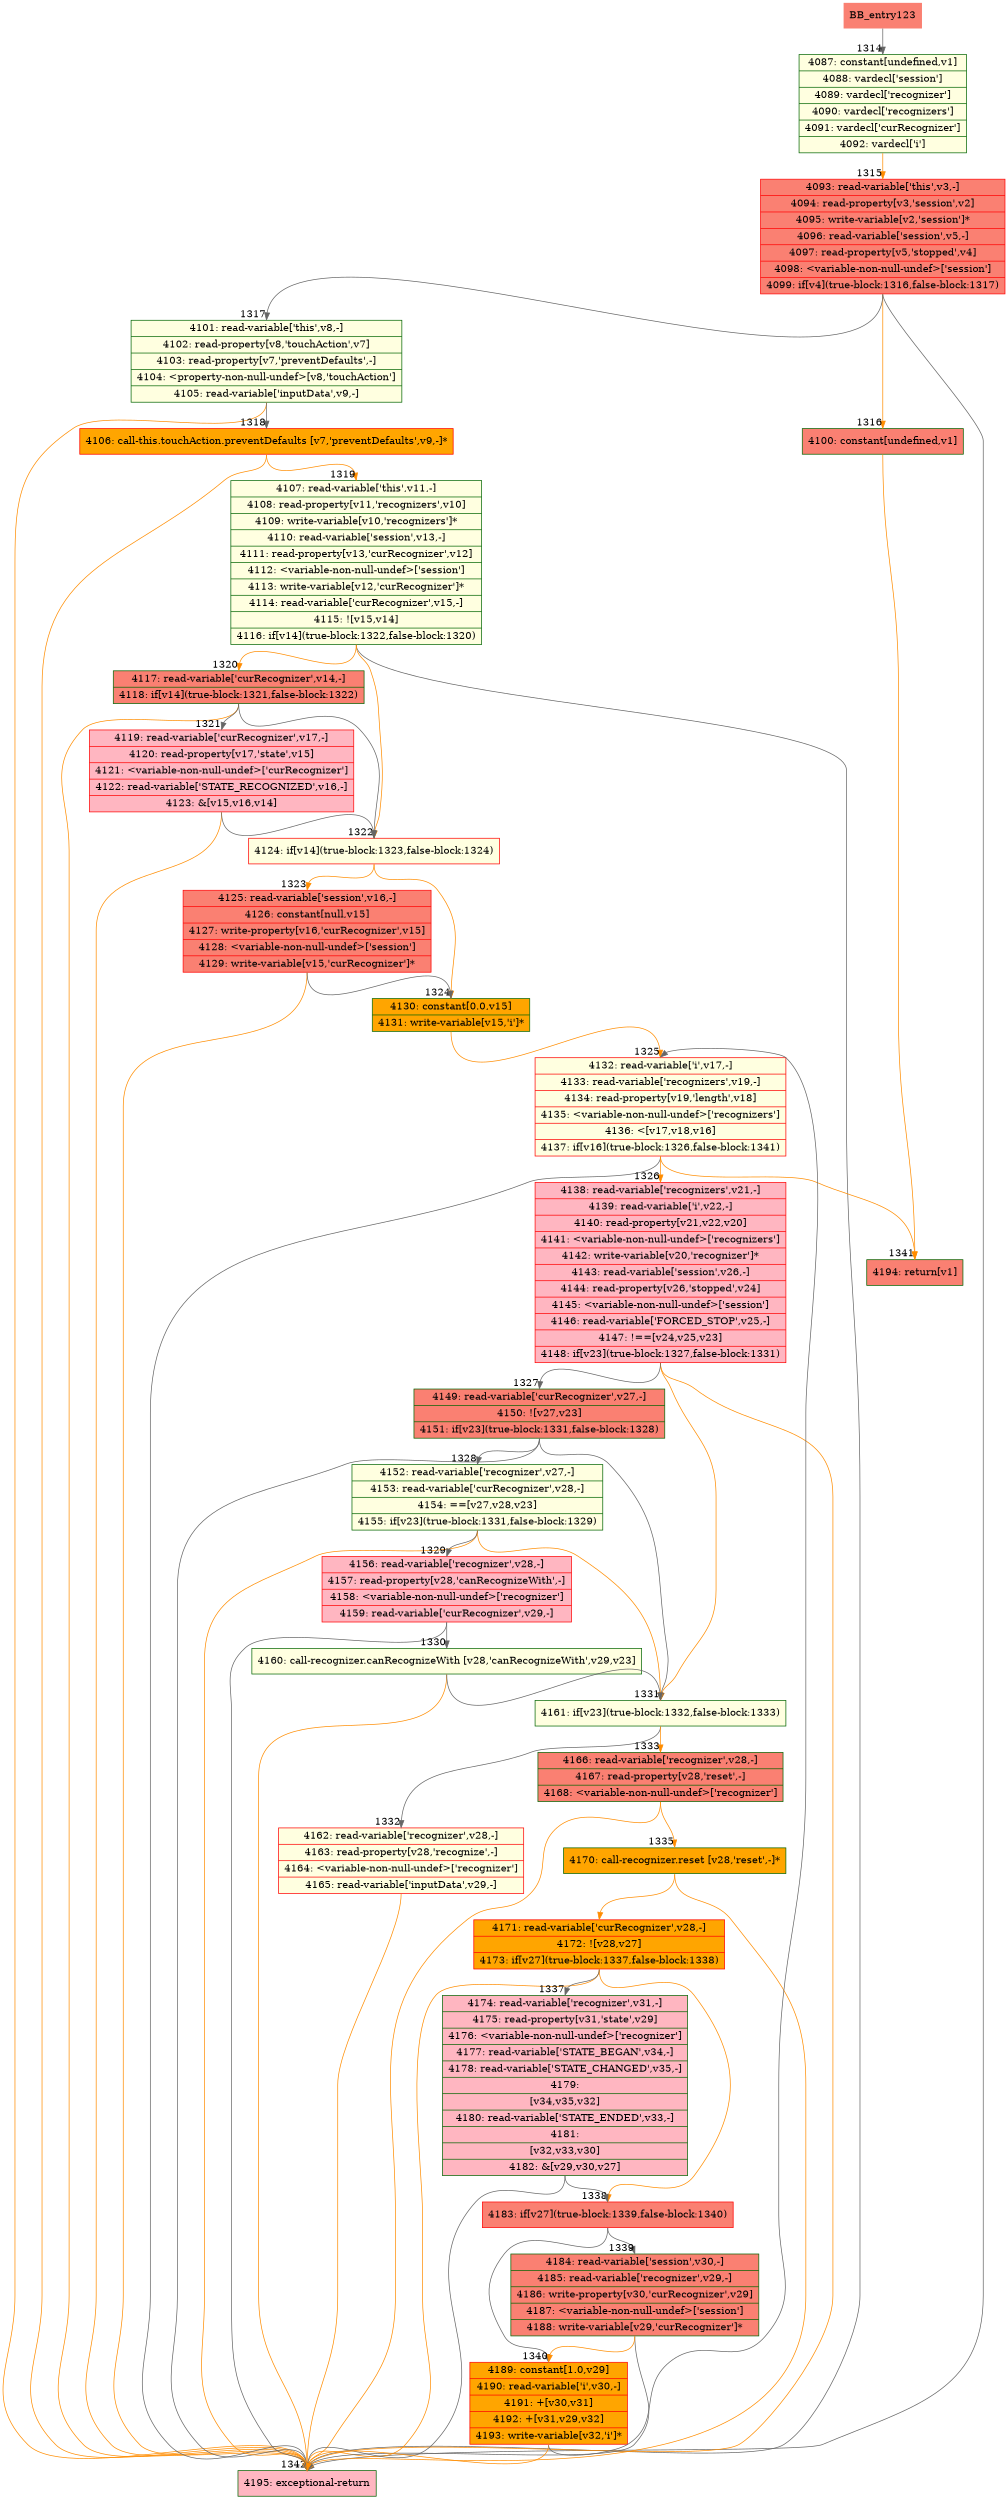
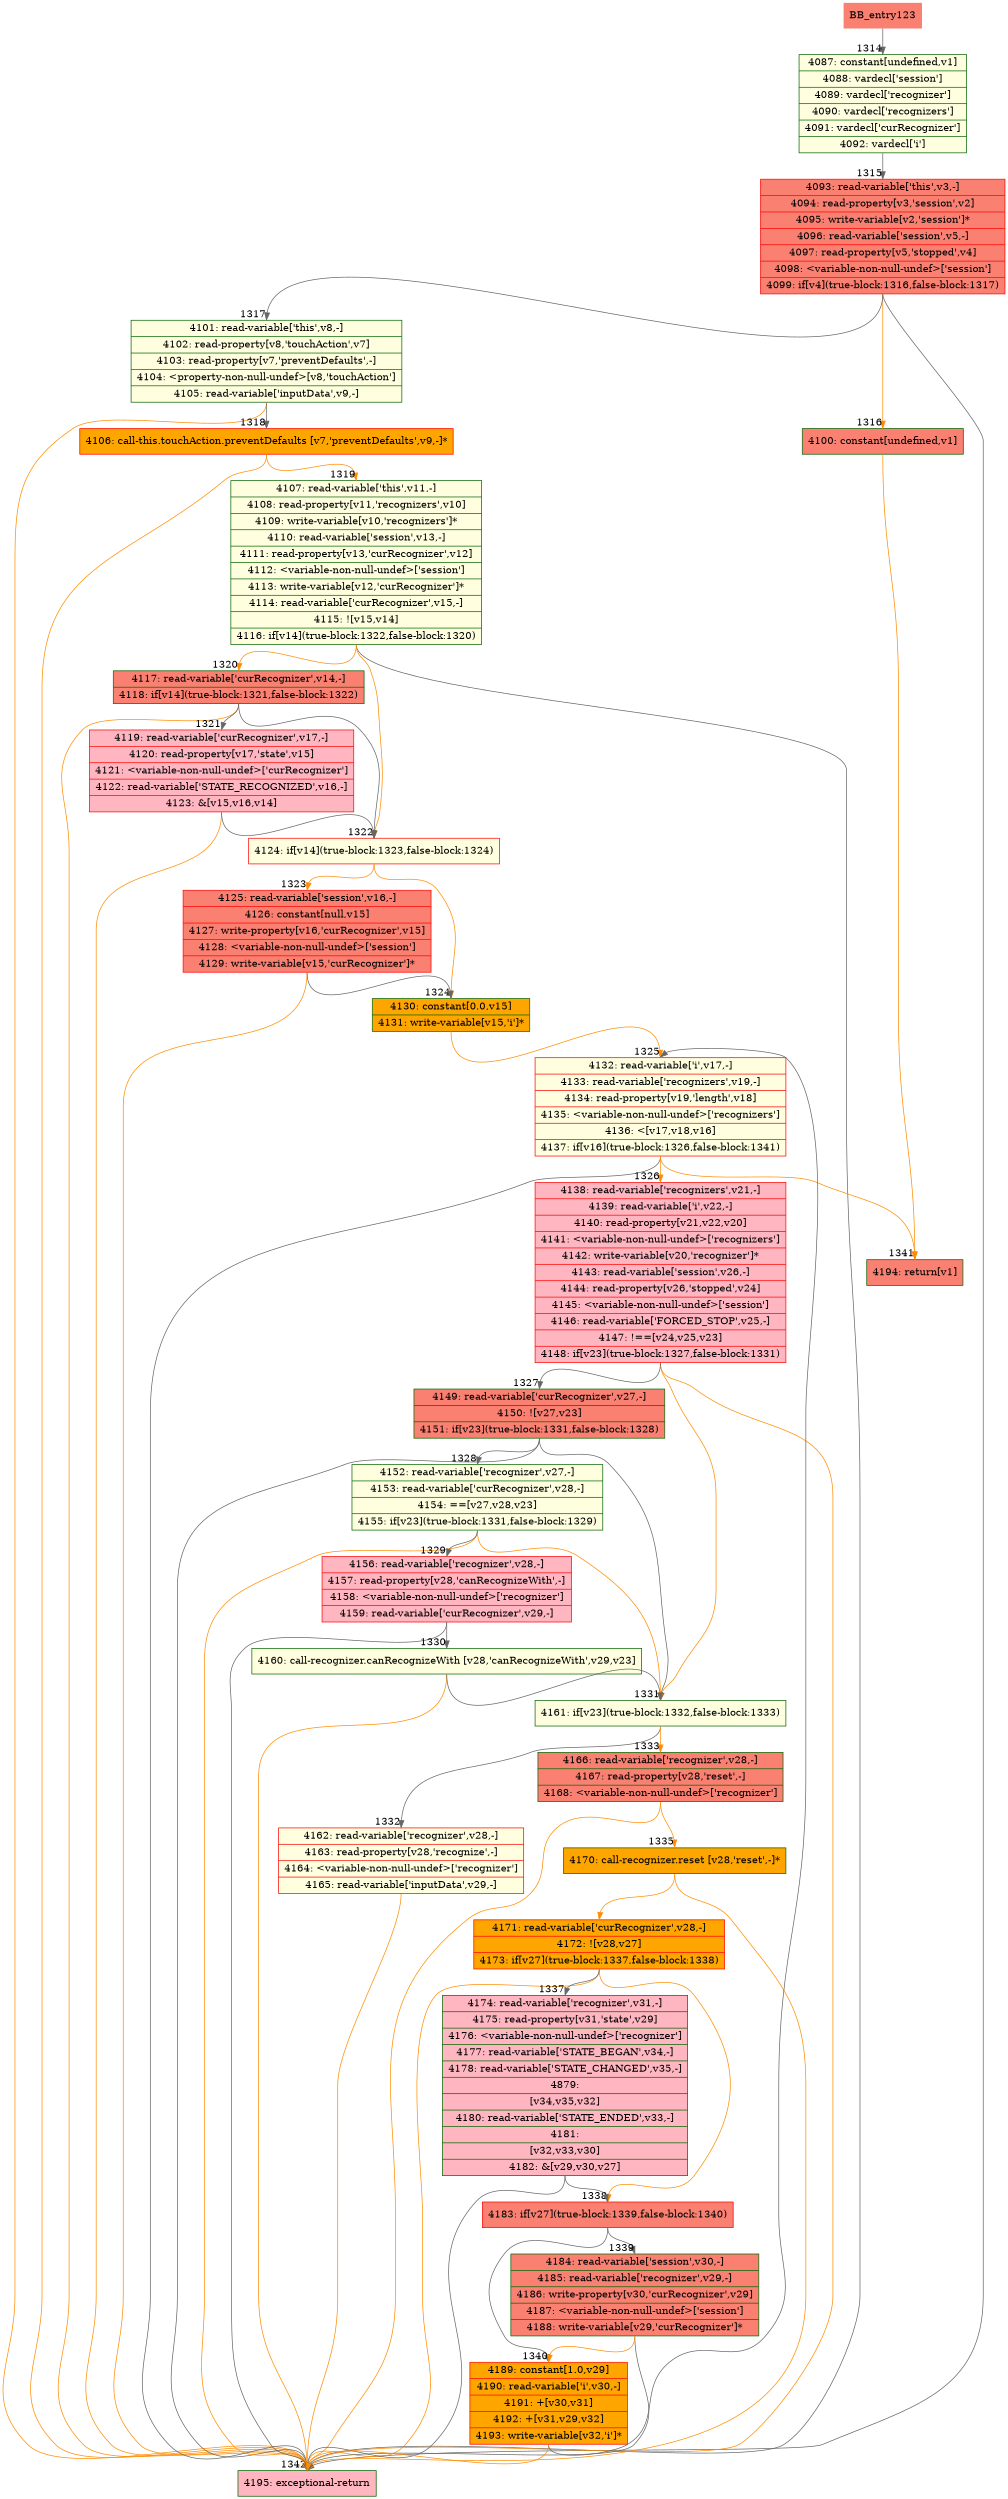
  digraph {
    rankdir=TD
    node [color=darkgreen fillcolor=salmon shape=record style=filled]
    edge [color=darkorange headport=n tailport=s]
    BB_entry123 [shape=none]
    n2 [fillcolor=lightyellow label="{4087: constant[undefined,v1]|4088: vardecl['session']|4089: vardecl['recognizer']|4090: vardecl['recognizers']|4091: vardecl['curRecognizer']|4092: vardecl['i']}"]
    n3 [color=red label="{4093: read-variable['this',v3,-]|4094: read-property[v3,'session',v2]|4095: write-variable[v2,'session']*|4096: read-variable['session',v5,-]|4097: read-property[v5,'stopped',v4]|4098: \<variable-non-null-undef\>['session']|4099: if[v4](true-block:1316,false-block:1317)}"]
    n4 [label="{4100: constant[undefined,v1]}"]
    n5 [fillcolor=lightyellow label="{4101: read-variable['this',v8,-]|4102: read-property[v8,'touchAction',v7]|4103: read-property[v7,'preventDefaults',-]|4104: \<property-non-null-undef\>[v8,'touchAction']|4105: read-variable['inputData',v9,-]}"]
    n6 [fillcolor=lightpink label="{4195: exceptional-return}"]
    n7 [label="{4194: return[v1]}"]
    n8 [color=red fillcolor=orange label="{4106: call-this.touchAction.preventDefaults [v7,'preventDefaults',v9,-]*}"]
    n9 [fillcolor=lightyellow label="{4107: read-variable['this',v11,-]|4108: read-property[v11,'recognizers',v10]|4109: write-variable[v10,'recognizers']*|4110: read-variable['session',v13,-]|4111: read-property[v13,'curRecognizer',v12]|4112: \<variable-non-null-undef\>['session']|4113: write-variable[v12,'curRecognizer']*|4114: read-variable['curRecognizer',v15,-]|4115: ![v15,v14]|4116: if[v14](true-block:1322,false-block:1320)}"]
    n10 [color=red fillcolor=lightyellow label="{4124: if[v14](true-block:1323,false-block:1324)}"]
    n11 [label="{4117: read-variable['curRecognizer',v14,-]|4118: if[v14](true-block:1321,false-block:1322)}"]
    n12 [color=red label="{4125: read-variable['session',v16,-]|4126: constant[null,v15]|4127: write-property[v16,'curRecognizer',v15]|4128: \<variable-non-null-undef\>['session']|4129: write-variable[v15,'curRecognizer']*}"]
    n13 [fillcolor=orange label="{4130: constant[0.0,v15]|4131: write-variable[v15,'i']*}"]
    n14 [color=red fillcolor=lightpink label="{4119: read-variable['curRecognizer',v17,-]|4120: read-property[v17,'state',v15]|4121: \<variable-non-null-undef\>['curRecognizer']|4122: read-variable['STATE_RECOGNIZED',v16,-]|4123: &[v15,v16,v14]}"]
    n15 [color=red fillcolor=lightyellow label="{4132: read-variable['i',v17,-]|4133: read-variable['recognizers',v19,-]|4134: read-property[v19,'length',v18]|4135: \<variable-non-null-undef\>['recognizers']|4136: \<[v17,v18,v16]|4137: if[v16](true-block:1326,false-block:1341)}"]
    n16 [color=red fillcolor=lightpink label="{4138: read-variable['recognizers',v21,-]|4139: read-variable['i',v22,-]|4140: read-property[v21,v22,v20]|4141: \<variable-non-null-undef\>['recognizers']|4142: write-variable[v20,'recognizer']*|4143: read-variable['session',v26,-]|4144: read-property[v26,'stopped',v24]|4145: \<variable-non-null-undef\>['session']|4146: read-variable['FORCED_STOP',v25,-]|4147: !==[v24,v25,v23]|4148: if[v23](true-block:1327,false-block:1331)}"]
    n17 [fillcolor=lightyellow label="{4161: if[v23](true-block:1332,false-block:1333)}"]
    n18 [label="{4149: read-variable['curRecognizer',v27,-]|4150: ![v27,v23]|4151: if[v23](true-block:1331,false-block:1328)}"]
    n19 [color=red fillcolor=lightyellow label="{4162: read-variable['recognizer',v28,-]|4163: read-property[v28,'recognize',-]|4164: \<variable-non-null-undef\>['recognizer']|4165: read-variable['inputData',v29,-]}"]
    n20 [label="{4166: read-variable['recognizer',v28,-]|4167: read-property[v28,'reset',-]|4168: \<variable-non-null-undef\>['recognizer']}"]
    n21 [fillcolor=lightyellow label="{4152: read-variable['recognizer',v27,-]|4153: read-variable['curRecognizer',v28,-]|4154: ==[v27,v28,v23]|4155: if[v23](true-block:1331,false-block:1329)}"]
    n22 [fillcolor=orange label="{4170: call-recognizer.reset [v28,'reset',-]*}"]
    n23 [color=red fillcolor=lightpink label="{4156: read-variable['recognizer',v28,-]|4157: read-property[v28,'canRecognizeWith',-]|4158: \<variable-non-null-undef\>['recognizer']|4159: read-variable['curRecognizer',v29,-]}"]
    n24 [fillcolor=lightyellow label="{4160: call-recognizer.canRecognizeWith [v28,'canRecognizeWith',v29,v23]}"]
    n25 [color=red fillcolor=orange label="{4171: read-variable['curRecognizer',v28,-]|4172: ![v28,v27]|4173: if[v27](true-block:1337,false-block:1338)}"]
    n26 [color=red label="{4183: if[v27](true-block:1339,false-block:1340)}"]
-   n27 [fillcolor=lightpink label="{4174: read-variable['recognizer',v31,-]|4175: read-property[v31,'state',v29]|4176: \<variable-non-null-undef\>['recognizer']|4177: read-variable['STATE_BEGAN',v34,-]|4178: read-variable['STATE_CHANGED',v35,-]|4179: |[v34,v35,v32]|4180: read-variable['STATE_ENDED',v33,-]|4181: |[v32,v33,v30]|4182: &[v29,v30,v27]}"]
+   n27 [fillcolor=lightpink label="{4174: read-variable['recognizer',v31,-]|4175: read-property[v31,'state',v29]|4176: \<variable-non-null-undef\>['recognizer']|4177: read-variable['STATE_BEGAN',v34,-]|4178: read-variable['STATE_CHANGED',v35,-]|4879: |[v34,v35,v32]|4180: read-variable['STATE_ENDED',v33,-]|4181: |[v32,v33,v30]|4182: &[v29,v30,v27]}"]
    n28 [label="{4184: read-variable['session',v30,-]|4185: read-variable['recognizer',v29,-]|4186: write-property[v30,'curRecognizer',v29]|4187: \<variable-non-null-undef\>['session']|4188: write-variable[v29,'curRecognizer']*}"]
    n29 [color=red fillcolor=orange label="{4189: constant[1.0,v29]|4190: read-variable['i',v30,-]|4191: +[v30,v31]|4192: +[v31,v29,v32]|4193: write-variable[v32,'i']*}"]
    BB_entry123 -> n2 [color=gray40 headlabel="    1314"]
-   n2 -> n3 [headlabel="      1315"]
+   n2 -> n3 [color=gray40 headlabel="      1315"]
    n3 -> n4 [headlabel="      1316"]
    n3 -> n5 [color=gray40 headlabel="      1317"]
    n3 -> n6 [color=gray40 headlabel="      1342"]
    n4 -> n7 [headlabel="      1341"]
    n5 -> n6
    n5 -> n8 [color=gray40 headlabel="      1318"]
    n8 -> n6
    n8 -> n9 [headlabel="      1319"]
    n9 -> n6 [color=gray40]
    n9 -> n10 [headlabel="      1322"]
    n9 -> n11 [headlabel="      1320"]
    n10 -> n12 [headlabel="      1323"]
    n10 -> n13 [headlabel="      1324"]
    n11 -> n6
    n11 -> n10 [color=gray40]
    n11 -> n14 [color=gray40 headlabel="      1321"]
    n12 -> n6
    n12 -> n13 [color=gray40]
    n13 -> n15 [headlabel="      1325"]
    n14 -> n6
    n14 -> n10 [color=gray40]
    n15 -> n6 [color=gray40]
    n15 -> n7
    n15 -> n16 [headlabel="      1326"]
    n16 -> n6
    n16 -> n17 [headlabel="      1331"]
    n16 -> n18 [color=gray40 headlabel="      1327"]
    n17 -> n19 [color=gray40 headlabel="      1332"]
    n17 -> n20 [headlabel="      1333"]
    n18 -> n6 [color=gray40]
    n18 -> n17 [color=gray40]
    n18 -> n21 [color=gray40 headlabel="      1328"]
    n19 -> n6
    n20 -> n6
    n20 -> n22 [headlabel="      1335"]
    n21 -> n6
    n21 -> n17
    n21 -> n23 [color=gray40 headlabel="      1329"]
    n22 -> n6
    n22 -> n25
    n23 -> n6 [color=gray40]
    n23 -> n24 [color=gray40 headlabel="      1330"]
    n24 -> n6
    n24 -> n17 [color=gray40]
    n25 -> n6
    n25 -> n26 [headlabel="      1338"]
    n25 -> n27 [color=gray40 headlabel="      1337"]
    n26 -> n28 [color=gray40 headlabel="      1339"]
    n26 -> n29 [color=gray40 headlabel="      1340"]
    n27 -> n6 [color=gray40]
    n27 -> n26 [color=gray40]
    n28 -> n6 [color=gray40]
    n28 -> n29
    n29 -> n6
    n29 -> n15 [color=gray40]
  }
